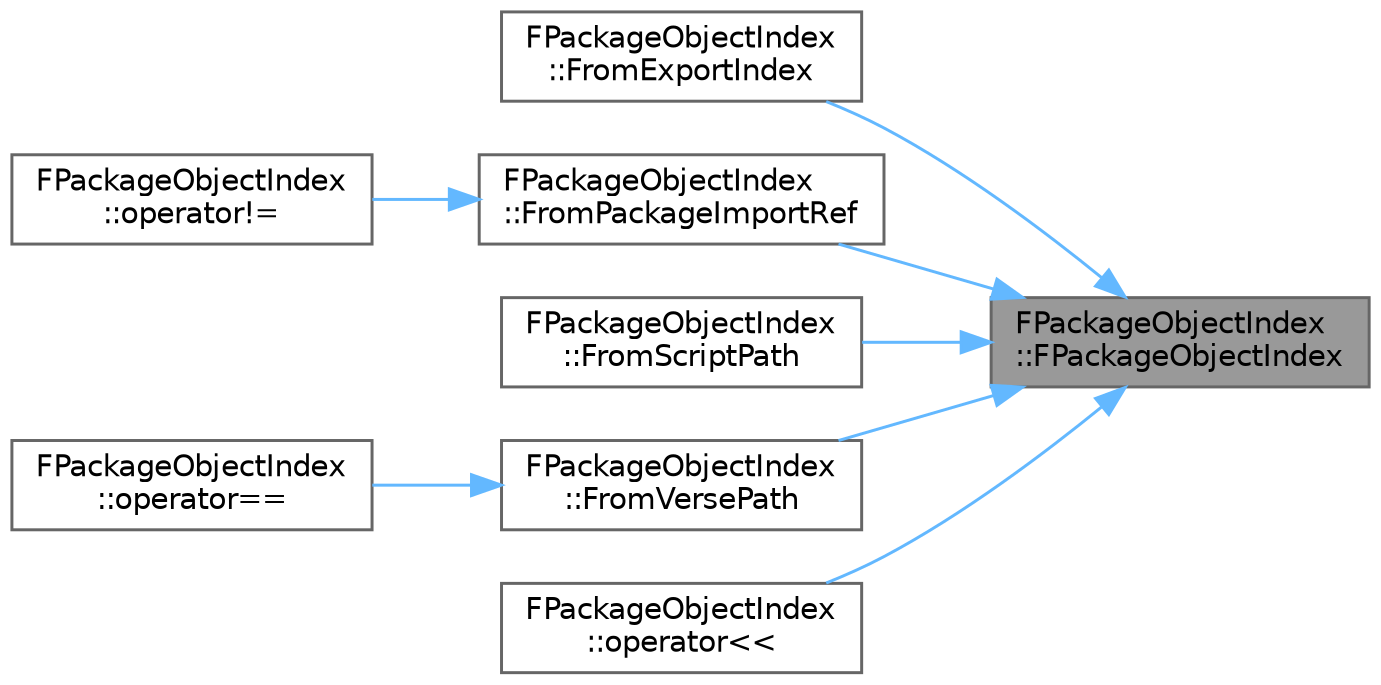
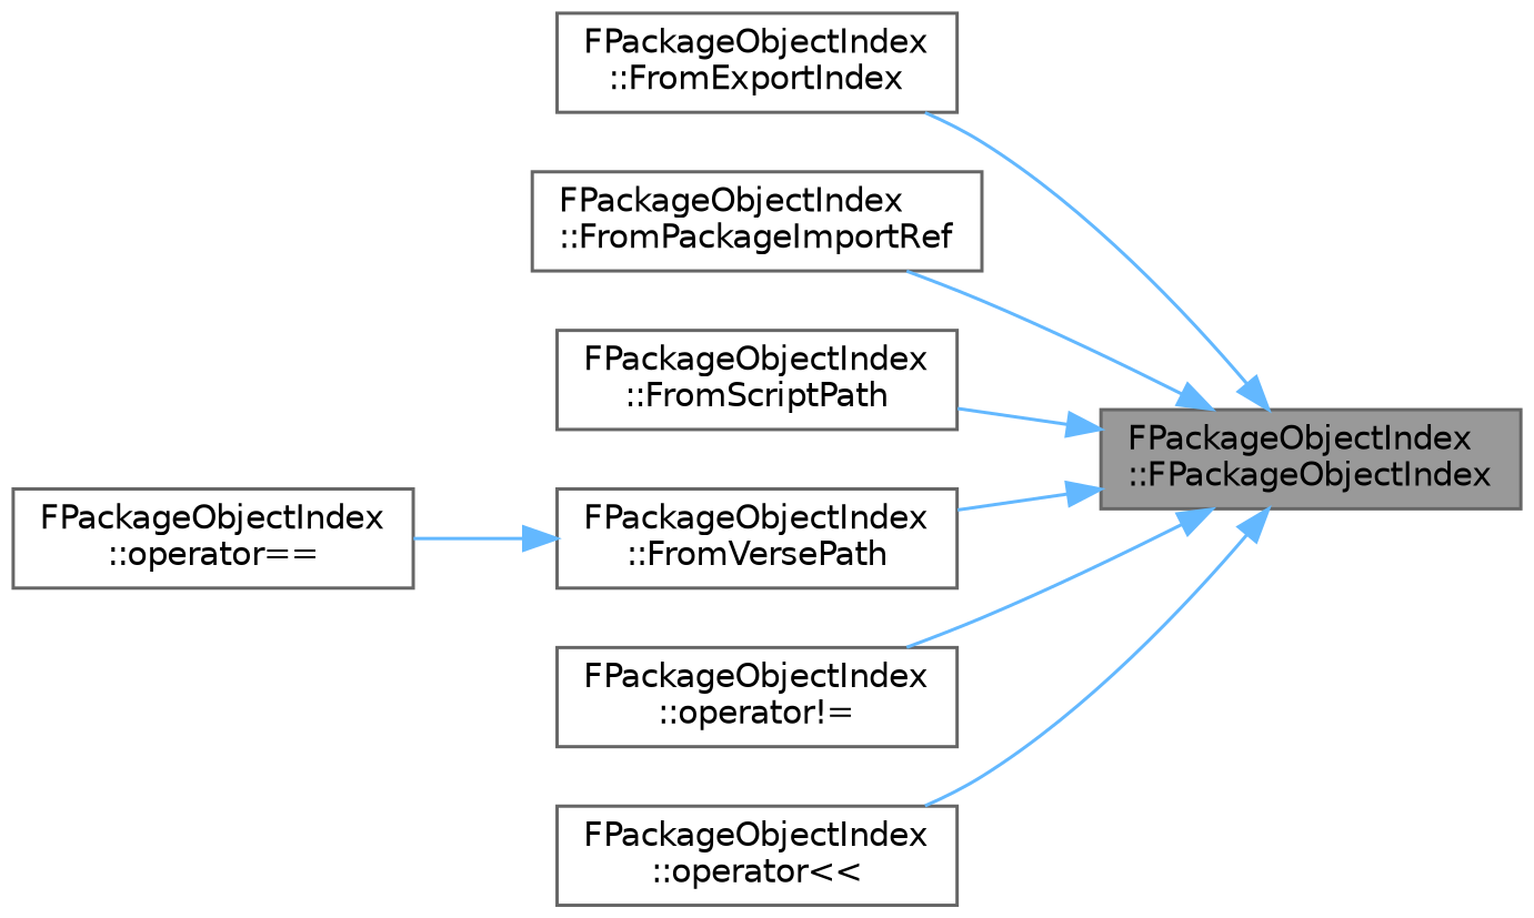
  digraph {
    fontname="DejaVu Sans"
    rankdir=RL
    node [color=grey40 fillcolor=white fontname="DejaVu Sans" fontsize=10 shape=box style=filled]
    edge [color=steelblue1 dir=back fontname="DejaVu Sans" fontsize=10 labelfontname=Helvetica labelfontsize=10 style=solid]
    n1 [color=gray40 fillcolor=grey60 fontcolor=black height=0.2 label="FPackageObjectIndex\l::FPackageObjectIndex" width=0.4]
    n2 [height=0.2 label="FPackageObjectIndex\l::FromExportIndex" width=0.4]
    n3 [height=0.2 label="FPackageObjectIndex\l::FromPackageImportRef" width=0.4]
    n4 [height=0.2 label="FPackageObjectIndex\l::FromScriptPath" width=0.4]
    n5 [height=0.2 label="FPackageObjectIndex\l::FromVersePath" width=0.4]
    n6 [height=0.2 label="FPackageObjectIndex\l::operator!=" width=0.4]
    n7 [height=0.2 label="FPackageObjectIndex\l::operator\<\<" width=0.4]
    n8 [height=0.2 label="FPackageObjectIndex\l::operator==" width=0.4]
    n1 -> n2
    n1 -> n3
    n1 -> n4
    n1 -> n5
-   n3 -> n6
+   n1 -> n6
    n1 -> n7
    n5 -> n8
  }
